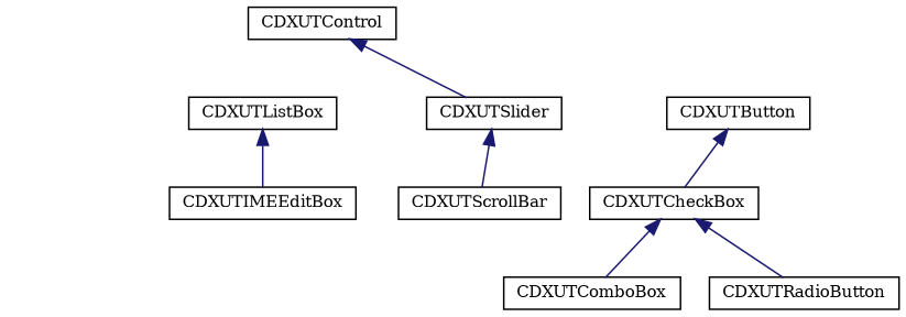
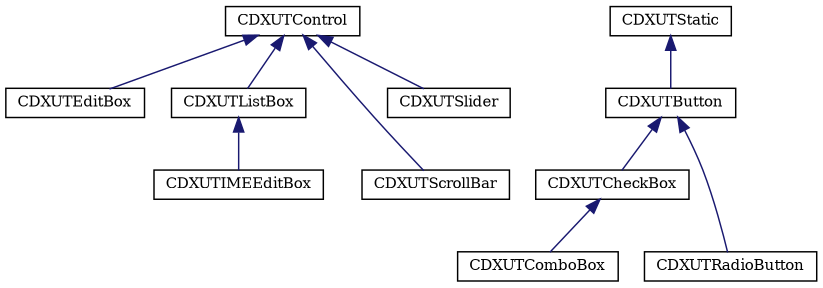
  digraph {
    fontname="DejaVu Serif"
    rankdir=TB
    node [color=black fillcolor=white fontname="DejaVu Serif" fontsize=10 shape=record style=filled]
    edge [color=midnightblue dir=back fontname="DejaVu Serif" fontsize=10 labelfontname=Helvetica labelfontsize=10 style=solid]
    n1 [height=0.2 label=CDXUTControl width=0.4]
+   n2 [height=0.2 label=CDXUTEditBox width=0.4]
    n3 [height=0.2 label=CDXUTListBox width=0.4]
    n4 [height=0.2 label=CDXUTScrollBar width=0.4]
    n5 [height=0.2 label=CDXUTSlider width=0.4]
    n6 [height=0.2 label=CDXUTIMEEditBox width=0.4]
+   n7 [height=0.2 label=CDXUTStatic width=0.4]
    n8 [height=0.2 label=CDXUTButton width=0.4]
    n9 [height=0.2 label=CDXUTCheckBox width=0.4]
    n10 [height=0.2 label=CDXUTComboBox width=0.4]
    n11 [height=0.2 label=CDXUTRadioButton width=0.4]
-   n5 -> n4
+   n1 -> n2
+   n1 -> n3
+   n1 -> n4
    n1 -> n5
    n3 -> n6
+   n7 -> n8
    n8 -> n9
    n9 -> n10
-   n9 -> n11
+   n8 -> n11
  }
